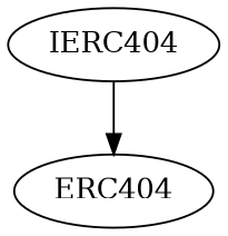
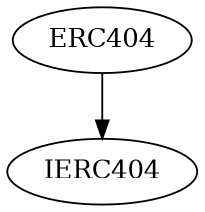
  digraph {
    ERC404
    IERC404
-   IERC404 -> ERC404
+   ERC404 -> IERC404
  }
